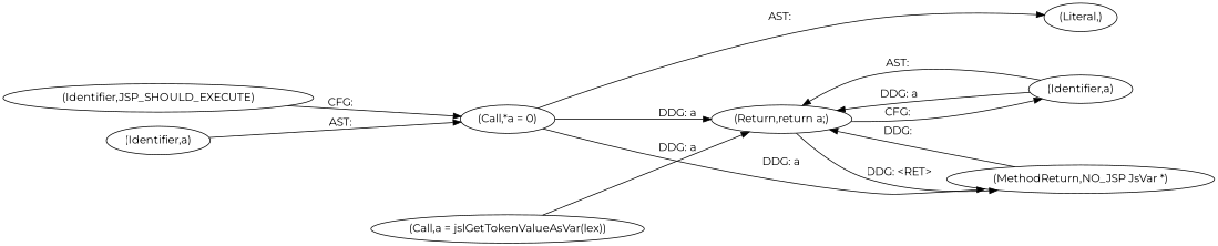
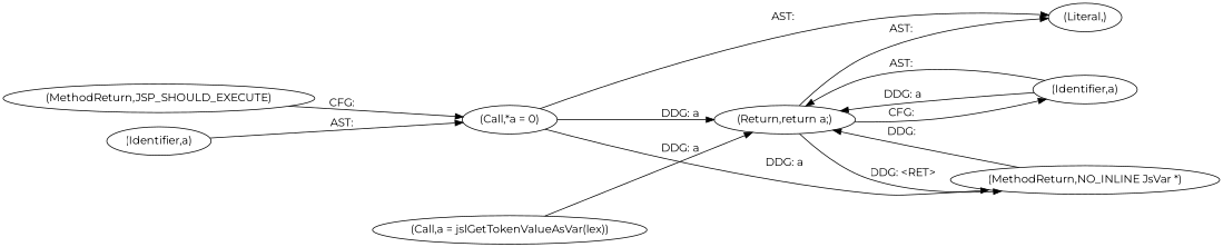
  digraph {
    fontname=Montserrat
    rankdir=LR
    node [fontname=Montserrat]
    edge [fontname=Montserrat]
    n1 [label="(Call,*a = 0)"]
    n2 [label="(Return,return a;)"]
-   n3 [label="(MethodReturn,NO_JSP JsVar *)"]
+   n3 [label="(MethodReturn,NO_INLINE JsVar *)"]
    n4 [label="(Literal,)"]
    n5 [label="(Identifier,a)"]
-   n6 [label="(Identifier,JSP_SHOULD_EXECUTE)"]
+   n6 [label="(MethodReturn,JSP_SHOULD_EXECUTE)"]
    n7 [label="(Call,a = jslGetTokenValueAsVar(lex))"]
    n8 [label="(Identifier,a)"]
    n1 -> n2 [label="DDG: a"]
    n1 -> n3 [label="DDG: a"]
    n1 -> n4 [label="AST: "]
    n2 -> n3 [label="DDG: <RET>"]
+   n2 -> n4 [label="AST: "]
    n2 -> n5 [label="CFG: "]
    n3 -> n2 [label="DDG: "]
    n5 -> n2 [label="AST: "]
    n5 -> n2 [label="DDG: a"]
    n6 -> n1 [label="CFG: "]
    n7 -> n2 [label="DDG: a"]
    n8 -> n1 [label="AST: "]
  }
